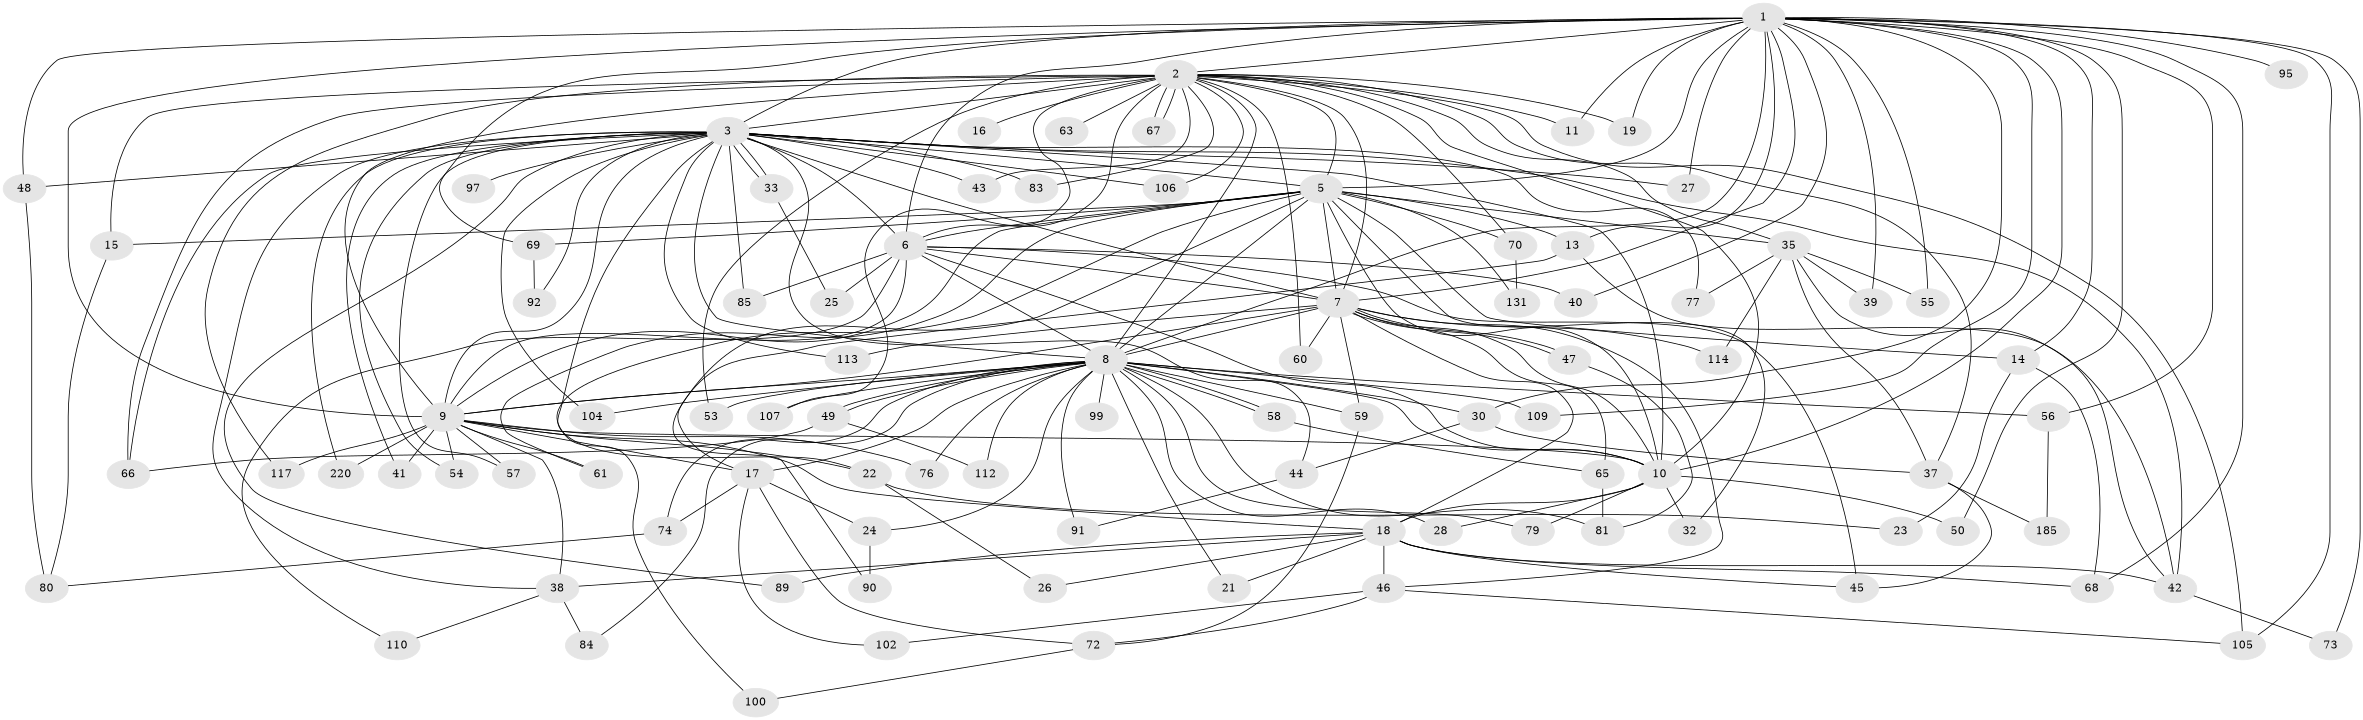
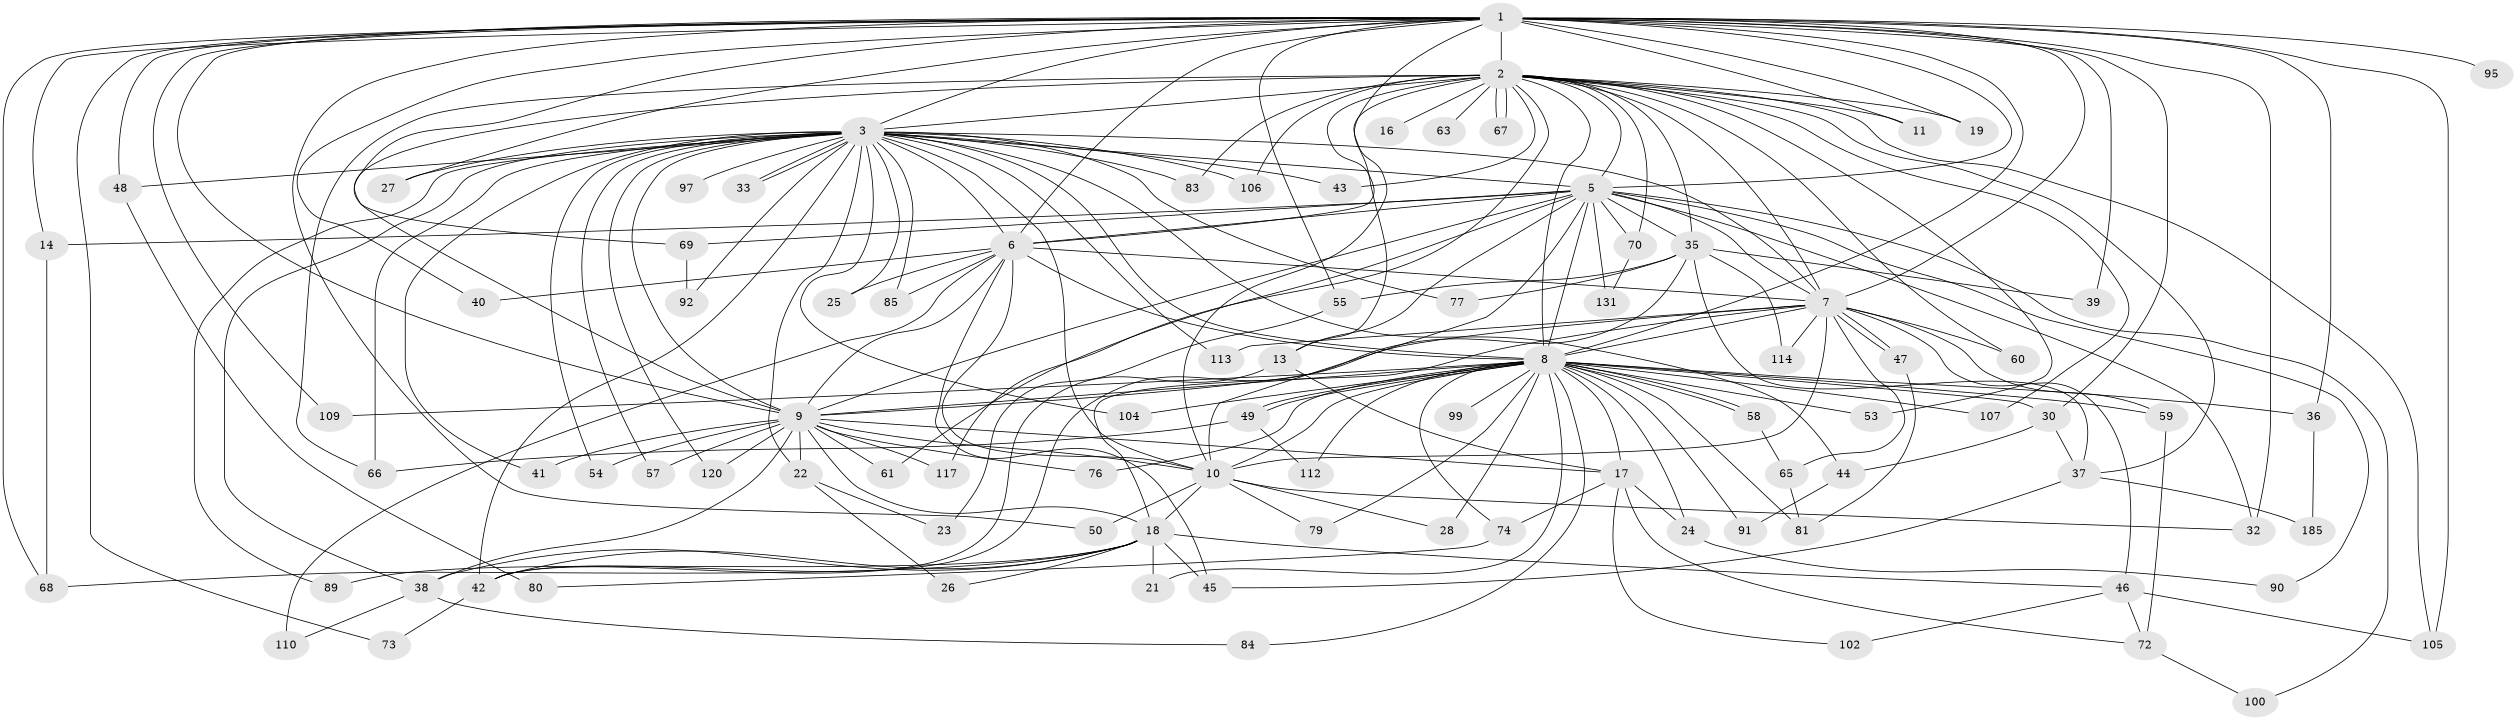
  graph {
    node [color=gray90 style=filled]
    1 [super="+4"]
    2 [super="+12"]
    3 [super="+42"]
    5 [super="+64"]
    6 [super="+51"]
    7 [super="+31"]
    8 [super="+20"]
    9 [super="+29"]
    10 [super="+75"]
    11
    13
    14
    19
    27
    30
    39
    40
    48 [super="+52"]
    50
    55
-   56
+   56 [label=36]
    68 [super="+93"]
    69
    73
    95
    105
    109
    37 [super="+94"]
-   15 [super="+88"]
    16
    35 [super="+78"]
    43
    53
    60
    63
    66 [super="+118"]
    67
    70
    83
    106
    107
    117
    22 [super="+71"]
    25
    33
    38 [super="+103"]
    41
    44
    54
    57
    n51 [label=42 super="+108"]
    77
    85
    89
    92
    97
    104
    113
-   120 [label=220]
+   120
    32
    61
    90
    100
    n64 [label=131]
    45 [super="+119"]
    110
    18 [super="+116"]
    46 [super="+111"]
    47
    59
    65
    114
    81 [super="+98"]
    17 [super="+36"]
    21
    24
    28 [super="+87"]
    49
    58
    74
    76
    79
    84
    91
    99
    112
    23
    n88 [label=185]
    80 [super="+86"]
    26
    72 [super="+82"]
    102
    1 -- 2 [weight=2]
    1 -- 3 [weight=2]
    1 -- 5 [weight=2]
    1 -- 6 [weight=2]
    1 -- 7 [weight=2]
    1 -- 8 [weight=2]
    1 -- 9 [weight=2]
-   1 -- 10 [weight=3]
+   1 -- 32 [weight=3]
    1 -- 11
    1 -- 13
    1 -- 14
    1 -- 19
    1 -- 27
    1 -- 30
    1 -- 39
    1 -- 40
    1 -- 48
    1 -- 50
    1 -- 55
    1 -- 56
    1 -- 68
    1 -- 69
    1 -- 73
    1 -- 95
    1 -- 105
    1 -- 109
    2 -- 3
    2 -- 5
    2 -- 6 [weight=2]
    2 -- 7
    2 -- 8
    2 -- 9 [weight=2]
    2 -- 10
    2 -- 11
    2 -- 19
    2 -- 105
    2 -- 37
-   2 -- 15
    2 -- 16 [weight=2]
    2 -- 35
    2 -- 43
    2 -- 53
    2 -- 60
    2 -- 63 [weight=2]
    2 -- 66
    2 -- 67
    2 -- 67
    2 -- 70
    2 -- 83
    2 -- 106
    2 -- 107
    2 -- 117
    3 -- 5
    3 -- 6
    3 -- 7 [weight=2]
    3 -- 8 [weight=2]
    3 -- 9
    3 -- 10 [weight=2]
    3 -- 27
    3 -- 48 [weight=2]
    3 -- 43
    3 -- 66
    3 -- 83
    3 -- 106
    3 -- 22 [weight=2]
-   33 -- 25
+   3 -- 25
    3 -- 33
    3 -- 33
    3 -- 38
    3 -- 41
    3 -- 44
    3 -- 54
    3 -- 57
    3 -- n51 [weight=2]
    3 -- 77
    3 -- 85
    3 -- 89
    3 -- 92
    3 -- 97 [weight=2]
    3 -- 104
    3 -- 113
    3 -- 120
    5 -- 6
    5 -- 7
    5 -- 8
    5 -- 9
    5 -- 10
    5 -- 13
    5 -- 14
    5 -- 69
-   5 -- 15 [weight=2]
    5 -- 35
    5 -- 70
    5 -- 32
    5 -- 61
    5 -- 90
    5 -- 100
    5 -- n64
    6 -- 7
    6 -- 8
    6 -- 9
    6 -- 10
    6 -- 40
    6 -- 25
    6 -- 85
    6 -- 45
    6 -- 110
    7 -- 8
    7 -- 9
    7 -- 10
    7 -- 60
    7 -- 113
    7 -- 18
    7 -- 46
    7 -- 47
    7 -- 47
    7 -- 59
    7 -- 65
    7 -- 114
    8 -- 9
    8 -- 10
    8 -- 30
    8 -- 56
    8 -- 109
    8 -- 53
    8 -- 107
    8 -- 104
    8 -- 59
    8 -- 81
    8 -- 17
    8 -- 21
    8 -- 24
    8 -- 28 [weight=2]
    8 -- 49
    8 -- 49
    8 -- 58
    8 -- 58
    8 -- 74
    8 -- 76
    8 -- 79
    8 -- 84
    8 -- 91
    8 -- 99
    8 -- 112
    9 -- 10
    9 -- 117
    9 -- 22
    9 -- 38
    9 -- 41
    9 -- 54
    9 -- 57
    9 -- 120
    9 -- 61
    9 -- 18
    9 -- 17
    9 -- 76
    10 -- 50
    10 -- 32
    10 -- 18
    10 -- 28
    10 -- 79
    13 -- n51
    13 -- 17
    14 -- 68
-   14 -- 23
+   55 -- 23
    30 -- 37
    30 -- 44
    48 -- 80 [weight=2]
    56 -- n88
    69 -- 92
    37 -- 45
    37 -- n88
-   15 -- 80
    35 -- 39
    35 -- 55
    35 -- 37
    35 -- n51
    35 -- 77
    35 -- 114
    70 -- n64
    22 -- 23
    22 -- 26
    38 -- 110
    38 -- 84
    44 -- 91
    n51 -- 73
    18 -- 68
    18 -- 38
    18 -- n51
    18 -- 89
    18 -- 45
    18 -- 46
    18 -- 21
    18 -- 26
    46 -- 105
    46 -- 72
    46 -- 102
    47 -- 81
    59 -- 72
    65 -- 81
    17 -- 24
    17 -- 74
    17 -- 72
    17 -- 102
    24 -- 90
    49 -- 66
    49 -- 112
    58 -- 65
    74 -- 80
    72 -- 100
  }
